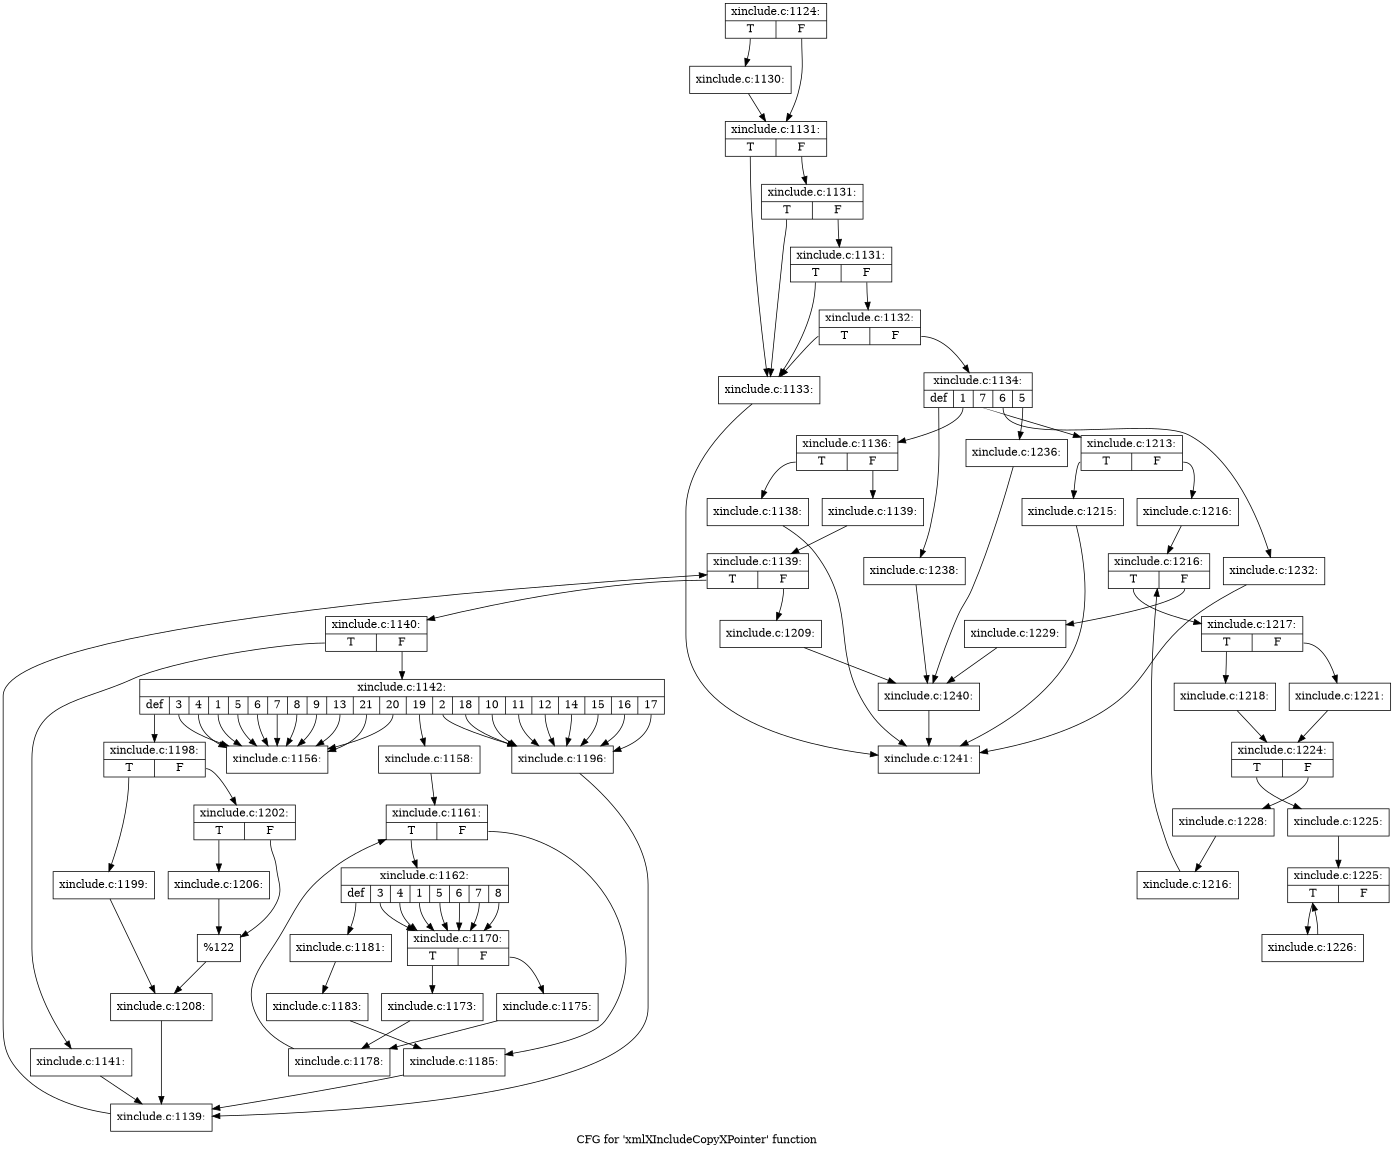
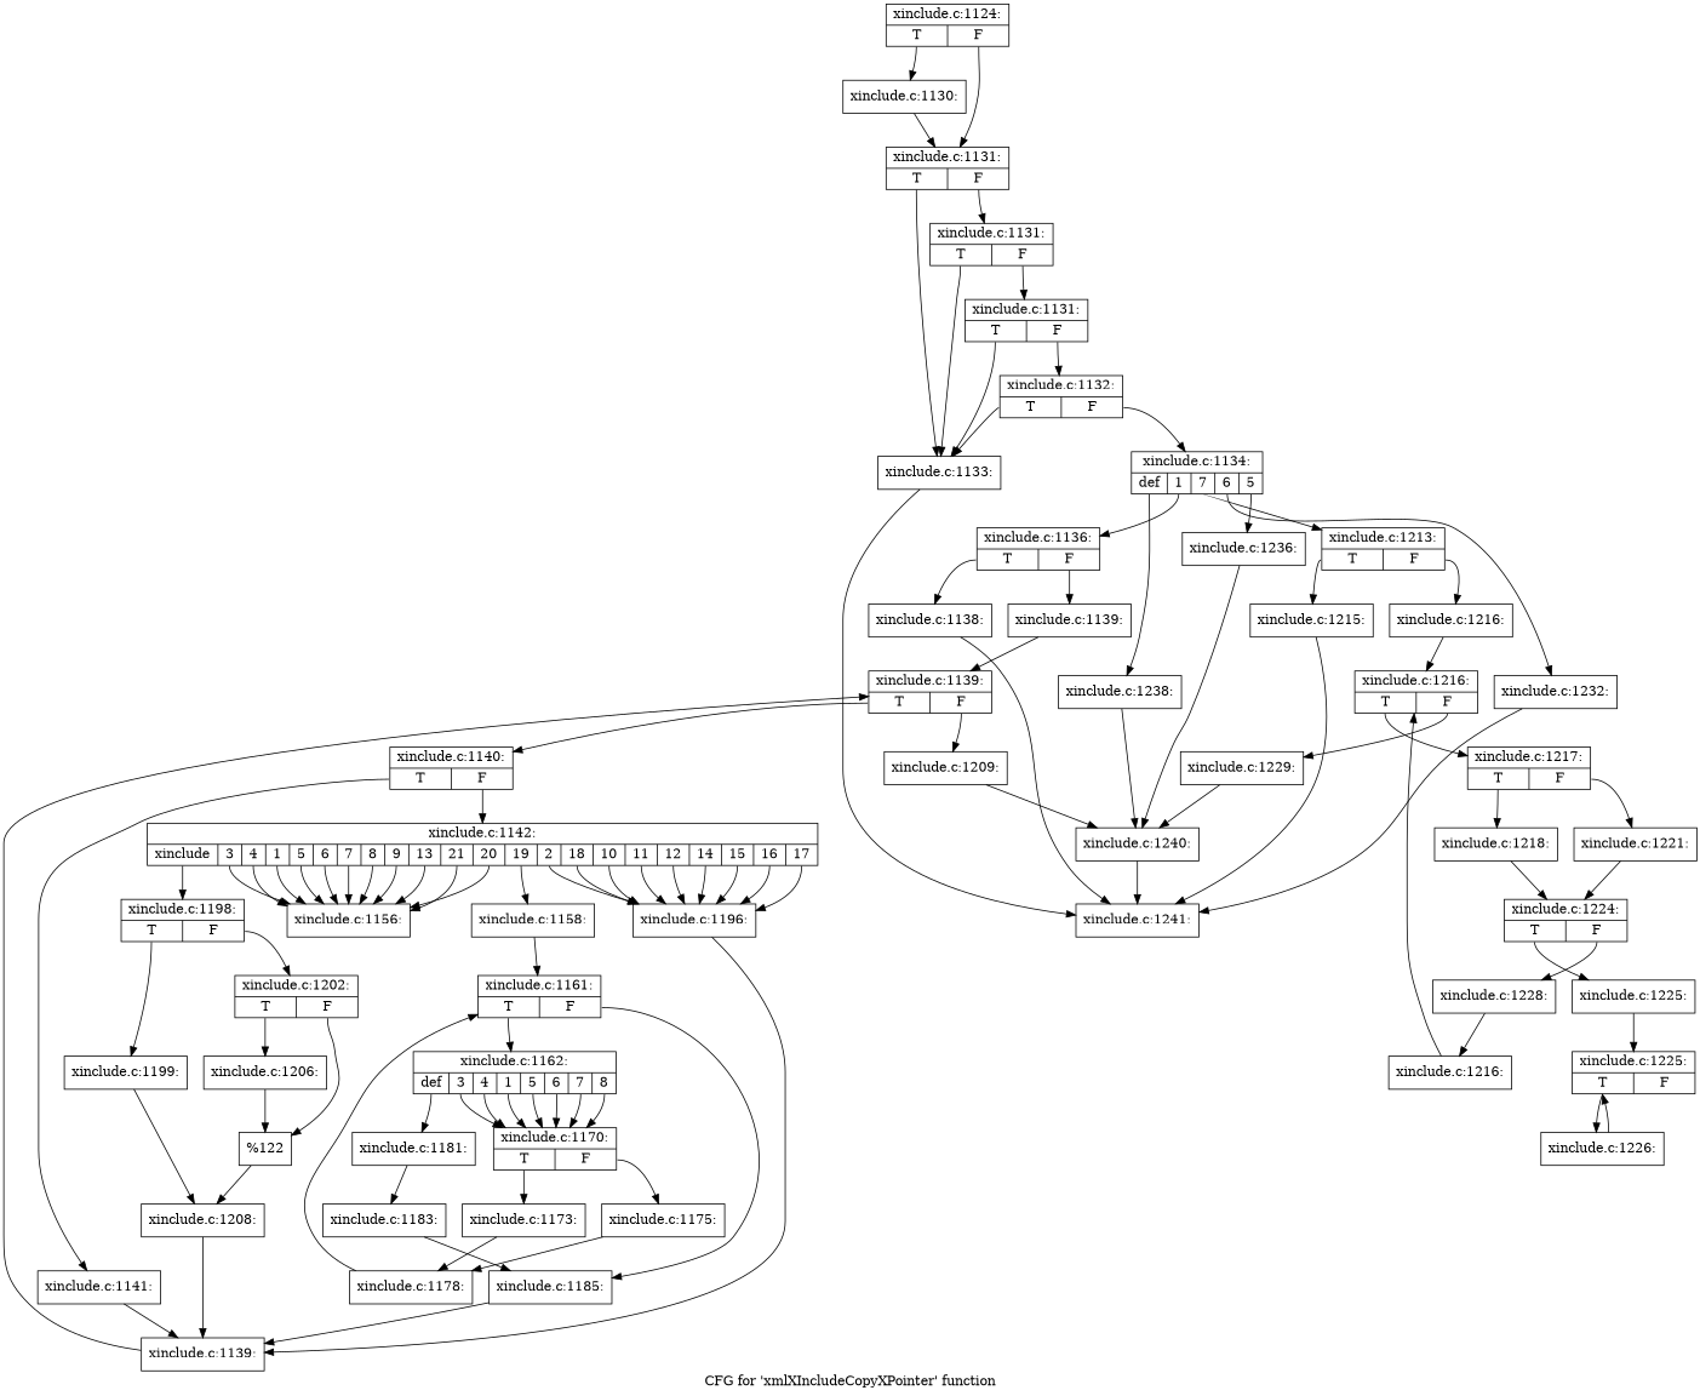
  digraph {
    label="CFG for 'xmlXIncludeCopyXPointer' function"
    node [shape=record]
    n1 [label="{xinclude.c:1124:|{<s0>T|<s1>F}}"]
    n2 [label="{xinclude.c:1130:}"]
    n3 [label="{xinclude.c:1131:|{<s0>T|<s1>F}}"]
    n4 [label="{xinclude.c:1133:}"]
    n5 [label="{xinclude.c:1131:|{<s0>T|<s1>F}}"]
    n6 [label="{xinclude.c:1241:}"]
    n7 [label="{xinclude.c:1131:|{<s0>T|<s1>F}}"]
    n8 [label="{xinclude.c:1132:|{<s0>T|<s1>F}}"]
    n9 [label="{xinclude.c:1134:|{<s0>def|<s1>1|<s2>7|<s3>6|<s4>5}}"]
    n10 [label="{xinclude.c:1238:}"]
    n11 [label="{xinclude.c:1136:|{<s0>T|<s1>F}}"]
    n12 [label="{xinclude.c:1213:|{<s0>T|<s1>F}}"]
    n13 [label="{xinclude.c:1232:}"]
    n14 [label="{xinclude.c:1236:}"]
    n15 [label="{xinclude.c:1240:}"]
    n16 [label="{xinclude.c:1138:}"]
    n17 [label="{xinclude.c:1139:}"]
    n18 [label="{xinclude.c:1215:}"]
    n19 [label="{xinclude.c:1216:}"]
    n20 [label="{xinclude.c:1139:|{<s0>T|<s1>F}}"]
    n21 [label="{xinclude.c:1216:|{<s0>T|<s1>F}}"]
    n22 [label="{xinclude.c:1140:|{<s0>T|<s1>F}}"]
    n23 [label="{xinclude.c:1209:}"]
    n24 [label="{xinclude.c:1141:}"]
-   n25 [label="{xinclude.c:1142:|{<s0>def|<s1>3|<s2>4|<s3>1|<s4>5|<s5>6|<s6>7|<s7>8|<s8>9|<s9>13|<s10>21|<s11>20|<s12>19|<s13>2|<s14>18|<s15>10|<s16>11|<s17>12|<s18>14|<s19>15|<s20>16|<s21>17}}"]
+   n25 [label="{xinclude.c:1142:|{<s0>xinclude|<s1>3|<s2>4|<s3>1|<s4>5|<s5>6|<s6>7|<s7>8|<s8>9|<s9>13|<s10>21|<s11>20|<s12>19|<s13>2|<s14>18|<s15>10|<s16>11|<s17>12|<s18>14|<s19>15|<s20>16|<s21>17}}"]
    n26 [label="{xinclude.c:1139:}"]
    n27 [label="{xinclude.c:1198:|{<s0>T|<s1>F}}"]
    n28 [label="{xinclude.c:1156:}"]
    n29 [label="{xinclude.c:1158:}"]
    n30 [label="{xinclude.c:1196:}"]
    n31 [label="{xinclude.c:1199:}"]
    n32 [label="{xinclude.c:1202:|{<s0>T|<s1>F}}"]
    n33 [label="{xinclude.c:1161:|{<s0>T|<s1>F}}"]
    n34 [label="{xinclude.c:1208:}"]
    n35 [label="{xinclude.c:1206:}"]
    n36 [label="{%122}"]
    n37 [label="{xinclude.c:1162:|{<s0>def|<s1>3|<s2>4|<s3>1|<s4>5|<s5>6|<s6>7|<s7>8}}"]
    n38 [label="{xinclude.c:1185:}"]
    n39 [label="{xinclude.c:1181:}"]
    n40 [label="{xinclude.c:1170:|{<s0>T|<s1>F}}"]
    n41 [label="{xinclude.c:1183:}"]
    n42 [label="{xinclude.c:1173:}"]
    n43 [label="{xinclude.c:1175:}"]
    n44 [label="{xinclude.c:1178:}"]
    n45 [label="{xinclude.c:1217:|{<s0>T|<s1>F}}"]
    n46 [label="{xinclude.c:1229:}"]
    n47 [label="{xinclude.c:1218:}"]
    n48 [label="{xinclude.c:1221:}"]
    n49 [label="{xinclude.c:1224:|{<s0>T|<s1>F}}"]
    n50 [label="{xinclude.c:1225:}"]
    n51 [label="{xinclude.c:1228:}"]
    n52 [label="{xinclude.c:1225:|{<s0>T|<s1>F}}"]
    n53 [label="{xinclude.c:1216:}"]
    n54 [label="{xinclude.c:1226:}"]
    n1 -> n2 [tailport=s0]
    n1 -> n3 [tailport=s1]
    n2 -> n3
    n3 -> n4 [tailport=s0]
    n3 -> n5 [tailport=s1]
    n4 -> n6
    n5 -> n4 [tailport=s0]
    n5 -> n7 [tailport=s1]
    n7 -> n4 [tailport=s0]
    n7 -> n8 [tailport=s1]
    n8 -> n4 [tailport=s0]
    n8 -> n9 [tailport=s1]
    n9 -> n10 [tailport=s0]
    n9 -> n11 [tailport=s1]
    n9 -> n12 [tailport=s2]
    n9 -> n13 [tailport=s3]
    n9 -> n14 [tailport=s4]
    n10 -> n15
    n11 -> n16 [tailport=s0]
    n11 -> n17 [tailport=s1]
    n12 -> n18 [tailport=s0]
    n12 -> n19 [tailport=s1]
    n13 -> n6
    n14 -> n15
    n15 -> n6
    n16 -> n6
    n17 -> n20
    n18 -> n6
    n19 -> n21
    n20 -> n22 [tailport=s0]
    n20 -> n23 [tailport=s1]
    n21 -> n45 [tailport=s0]
    n21 -> n46 [tailport=s1]
    n22 -> n24 [tailport=s0]
    n22 -> n25 [tailport=s1]
    n23 -> n15
    n24 -> n26
    n25 -> n27 [tailport=s0]
    n25 -> n28 [tailport=s1]
    n25 -> n28 [tailport=s2]
    n25 -> n28 [tailport=s3]
    n25 -> n28 [tailport=s4]
    n25 -> n28 [tailport=s5]
    n25 -> n28 [tailport=s6]
    n25 -> n28 [tailport=s7]
    n25 -> n28 [tailport=s8]
    n25 -> n28 [tailport=s9]
    n25 -> n28 [tailport=s10]
    n25 -> n28 [tailport=s11]
    n25 -> n29 [tailport=s12]
    n25 -> n30 [tailport=s13]
    n25 -> n30 [tailport=s14]
    n25 -> n30 [tailport=s15]
    n25 -> n30 [tailport=s16]
    n25 -> n30 [tailport=s17]
    n25 -> n30 [tailport=s18]
    n25 -> n30 [tailport=s19]
    n25 -> n30 [tailport=s20]
    n25 -> n30 [tailport=s21]
    n26 -> n20
    n27 -> n31 [tailport=s0]
    n27 -> n32 [tailport=s1]
    n29 -> n33
    n30 -> n26
    n31 -> n34
    n32 -> n35 [tailport=s0]
    n32 -> n36 [tailport=s1]
    n33 -> n37 [tailport=s0]
    n33 -> n38 [tailport=s1]
    n34 -> n26
    n35 -> n36
    n36 -> n34
    n37 -> n39 [tailport=s0]
    n37 -> n40 [tailport=s1]
    n37 -> n40 [tailport=s2]
    n37 -> n40 [tailport=s3]
    n37 -> n40 [tailport=s4]
    n37 -> n40 [tailport=s5]
    n37 -> n40 [tailport=s6]
    n37 -> n40 [tailport=s7]
    n38 -> n26
    n39 -> n41
    n40 -> n42 [tailport=s0]
    n40 -> n43 [tailport=s1]
    n41 -> n38
    n42 -> n44
    n43 -> n44
    n44 -> n33
    n45 -> n47 [tailport=s0]
    n45 -> n48 [tailport=s1]
    n46 -> n15
    n47 -> n49
    n48 -> n49
    n49 -> n50 [tailport=s0]
    n49 -> n51 [tailport=s1]
    n50 -> n52
    n51 -> n53
    n52 -> n54 [tailport=s0]
    n53 -> n21
    n54 -> n52
  }
